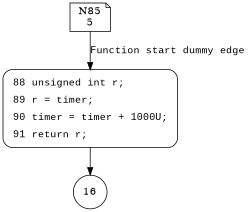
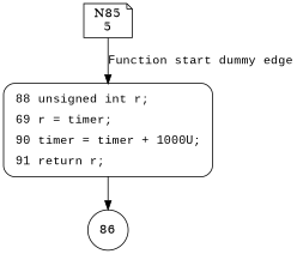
  digraph {
    n1 [label="N85\n5" shape=note]
-   n2 [fillcolor=white fontname="Courier New" label=<<table border="0" cellborder="0" cellpadding="3" bgcolor="white"><tr><td align="right">88</td><td align="left">unsigned int r;</td></tr><tr><td align="right">89</td><td align="left">r = timer;</td></tr><tr><td align="right">90</td><td align="left">timer = timer + 1000U;</td></tr><tr><td align="right">91</td><td align="left">return r;</td></tr></table>> penwidth=1 shape=Mrecord style="filled,bold"]
-   86 [shape=circle label=16]
+   n2 [fillcolor=white fontname="Courier New" label=<<table border="0" cellborder="0" cellpadding="3" bgcolor="white"><tr><td align="right">88</td><td align="left">unsigned int r;</td></tr><tr><td align="right">69</td><td align="left">r = timer;</td></tr><tr><td align="right">90</td><td align="left">timer = timer + 1000U;</td></tr><tr><td align="right">91</td><td align="left">return r;</td></tr></table>> penwidth=1 shape=Mrecord style="filled,bold"]
+   86 [shape=circle]
    n1 -> n2 [fontname="Courier New" label="Function start dummy edge"]
    n2 -> 86
  }
